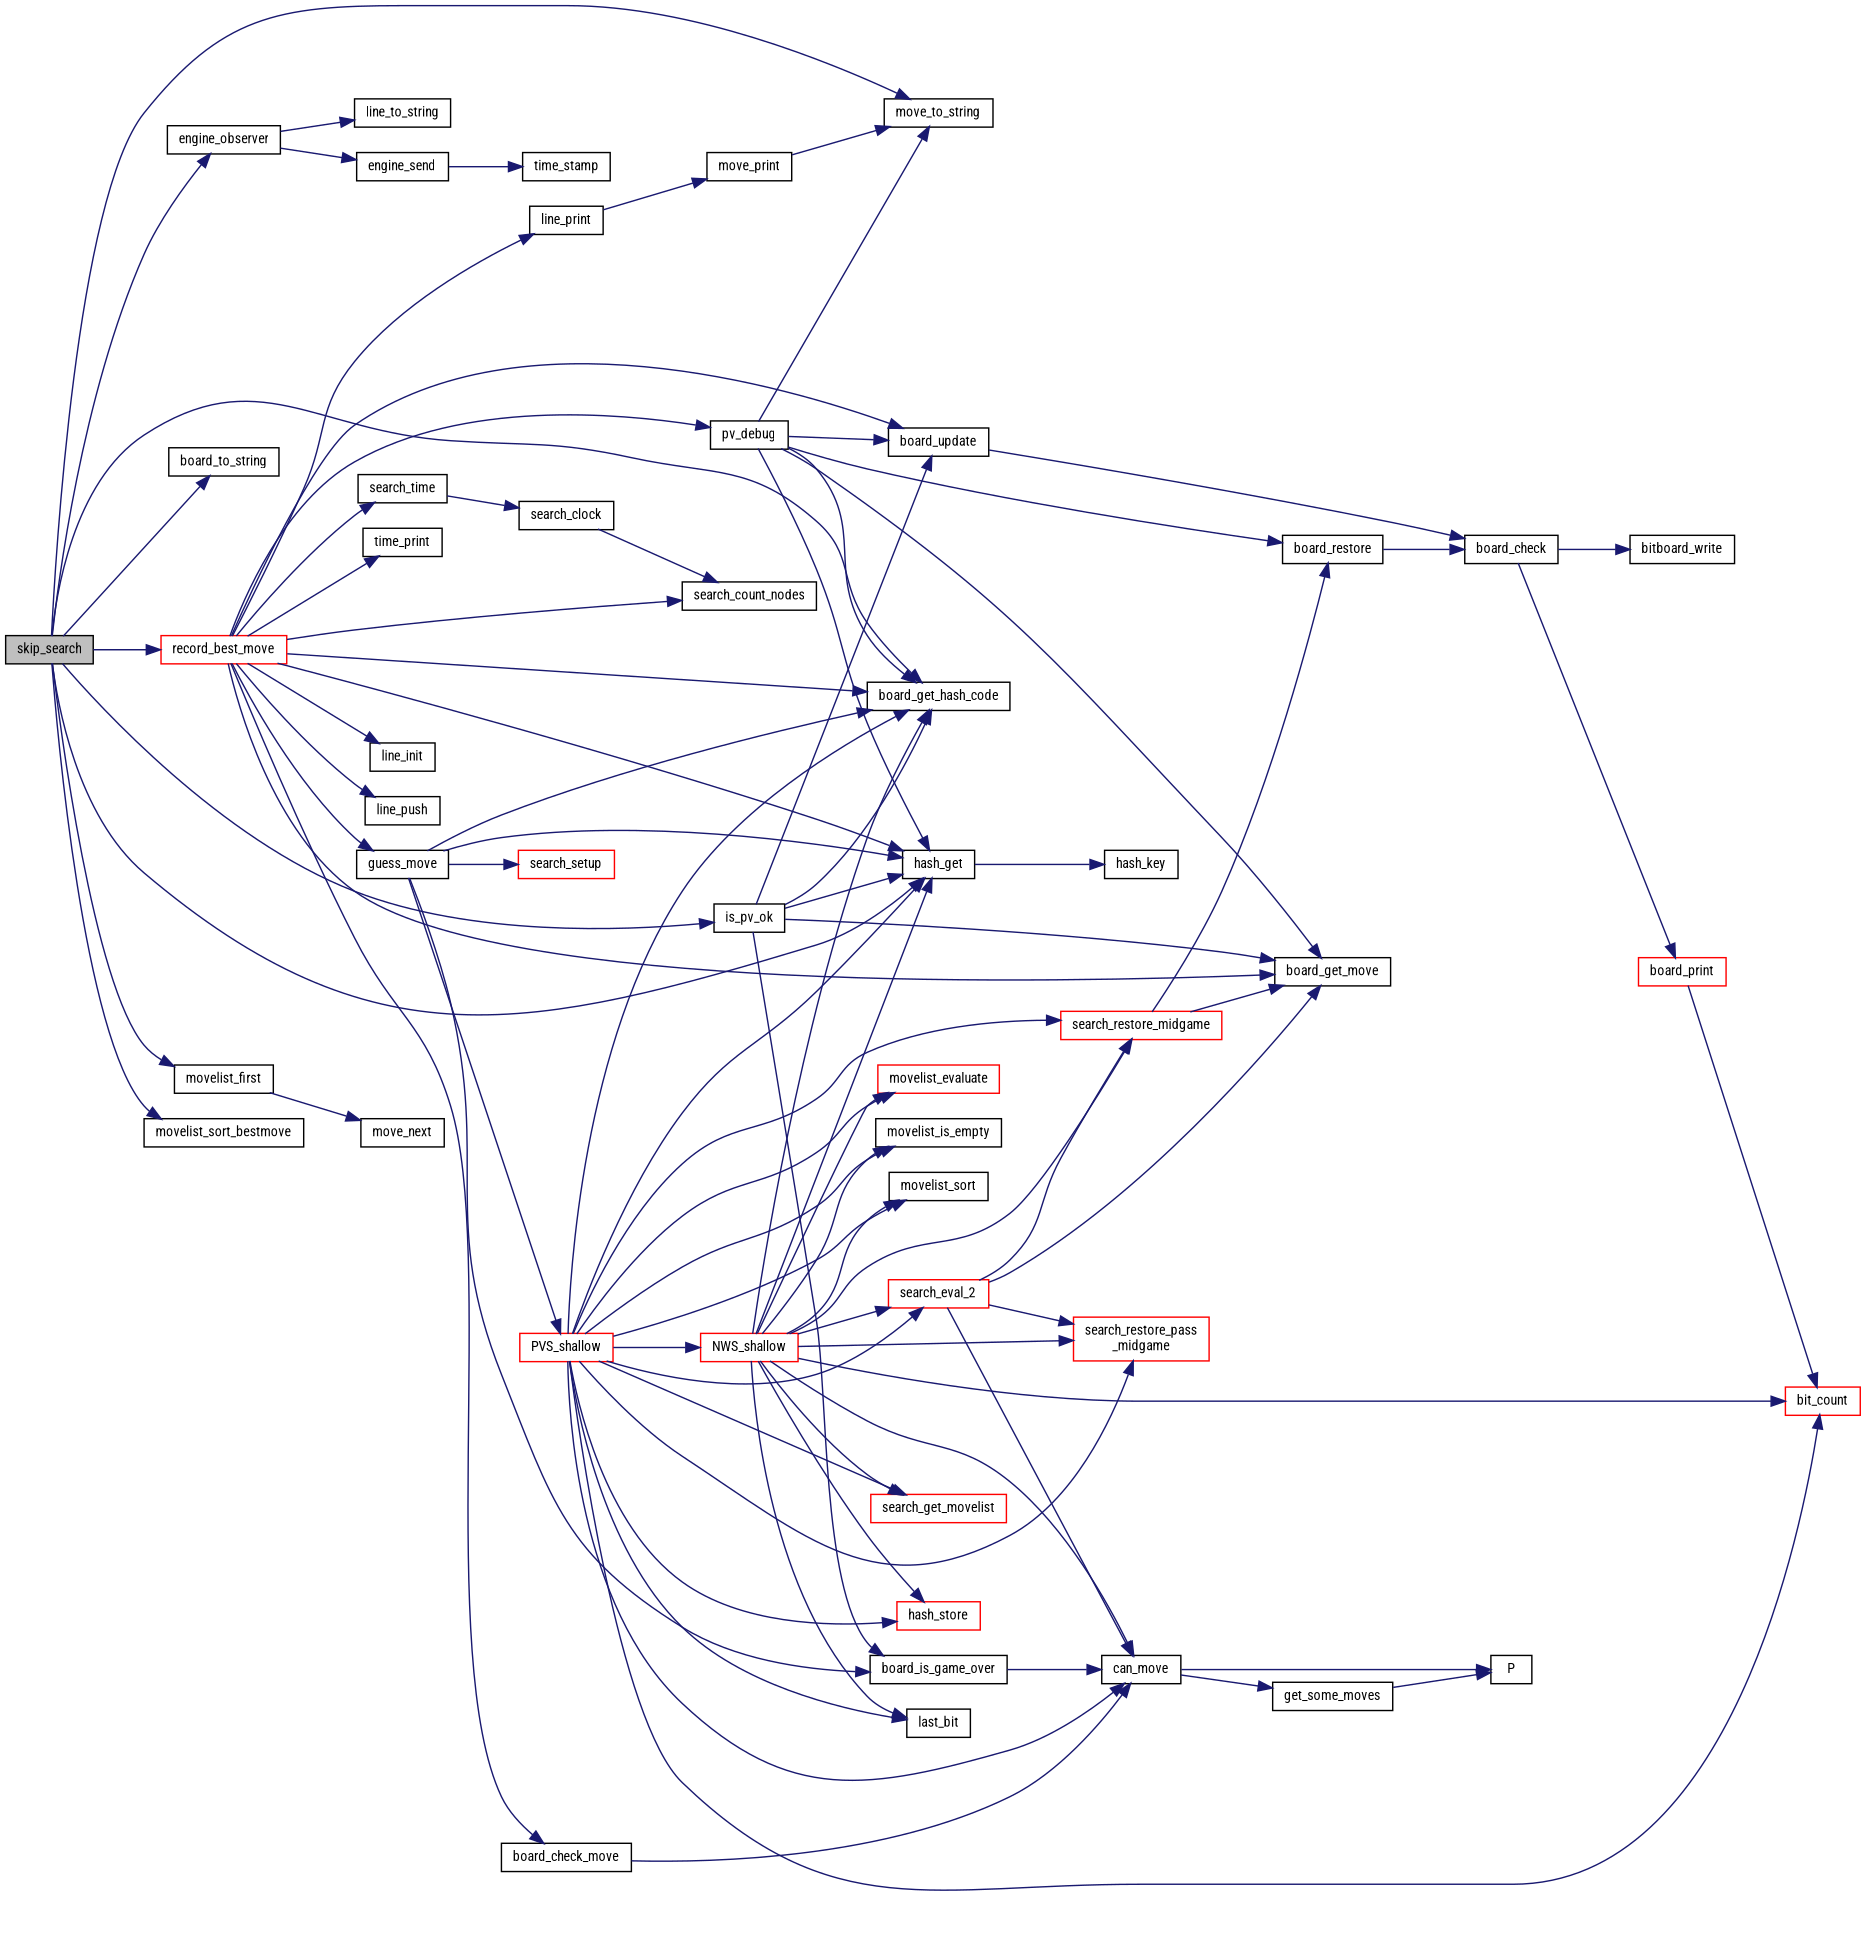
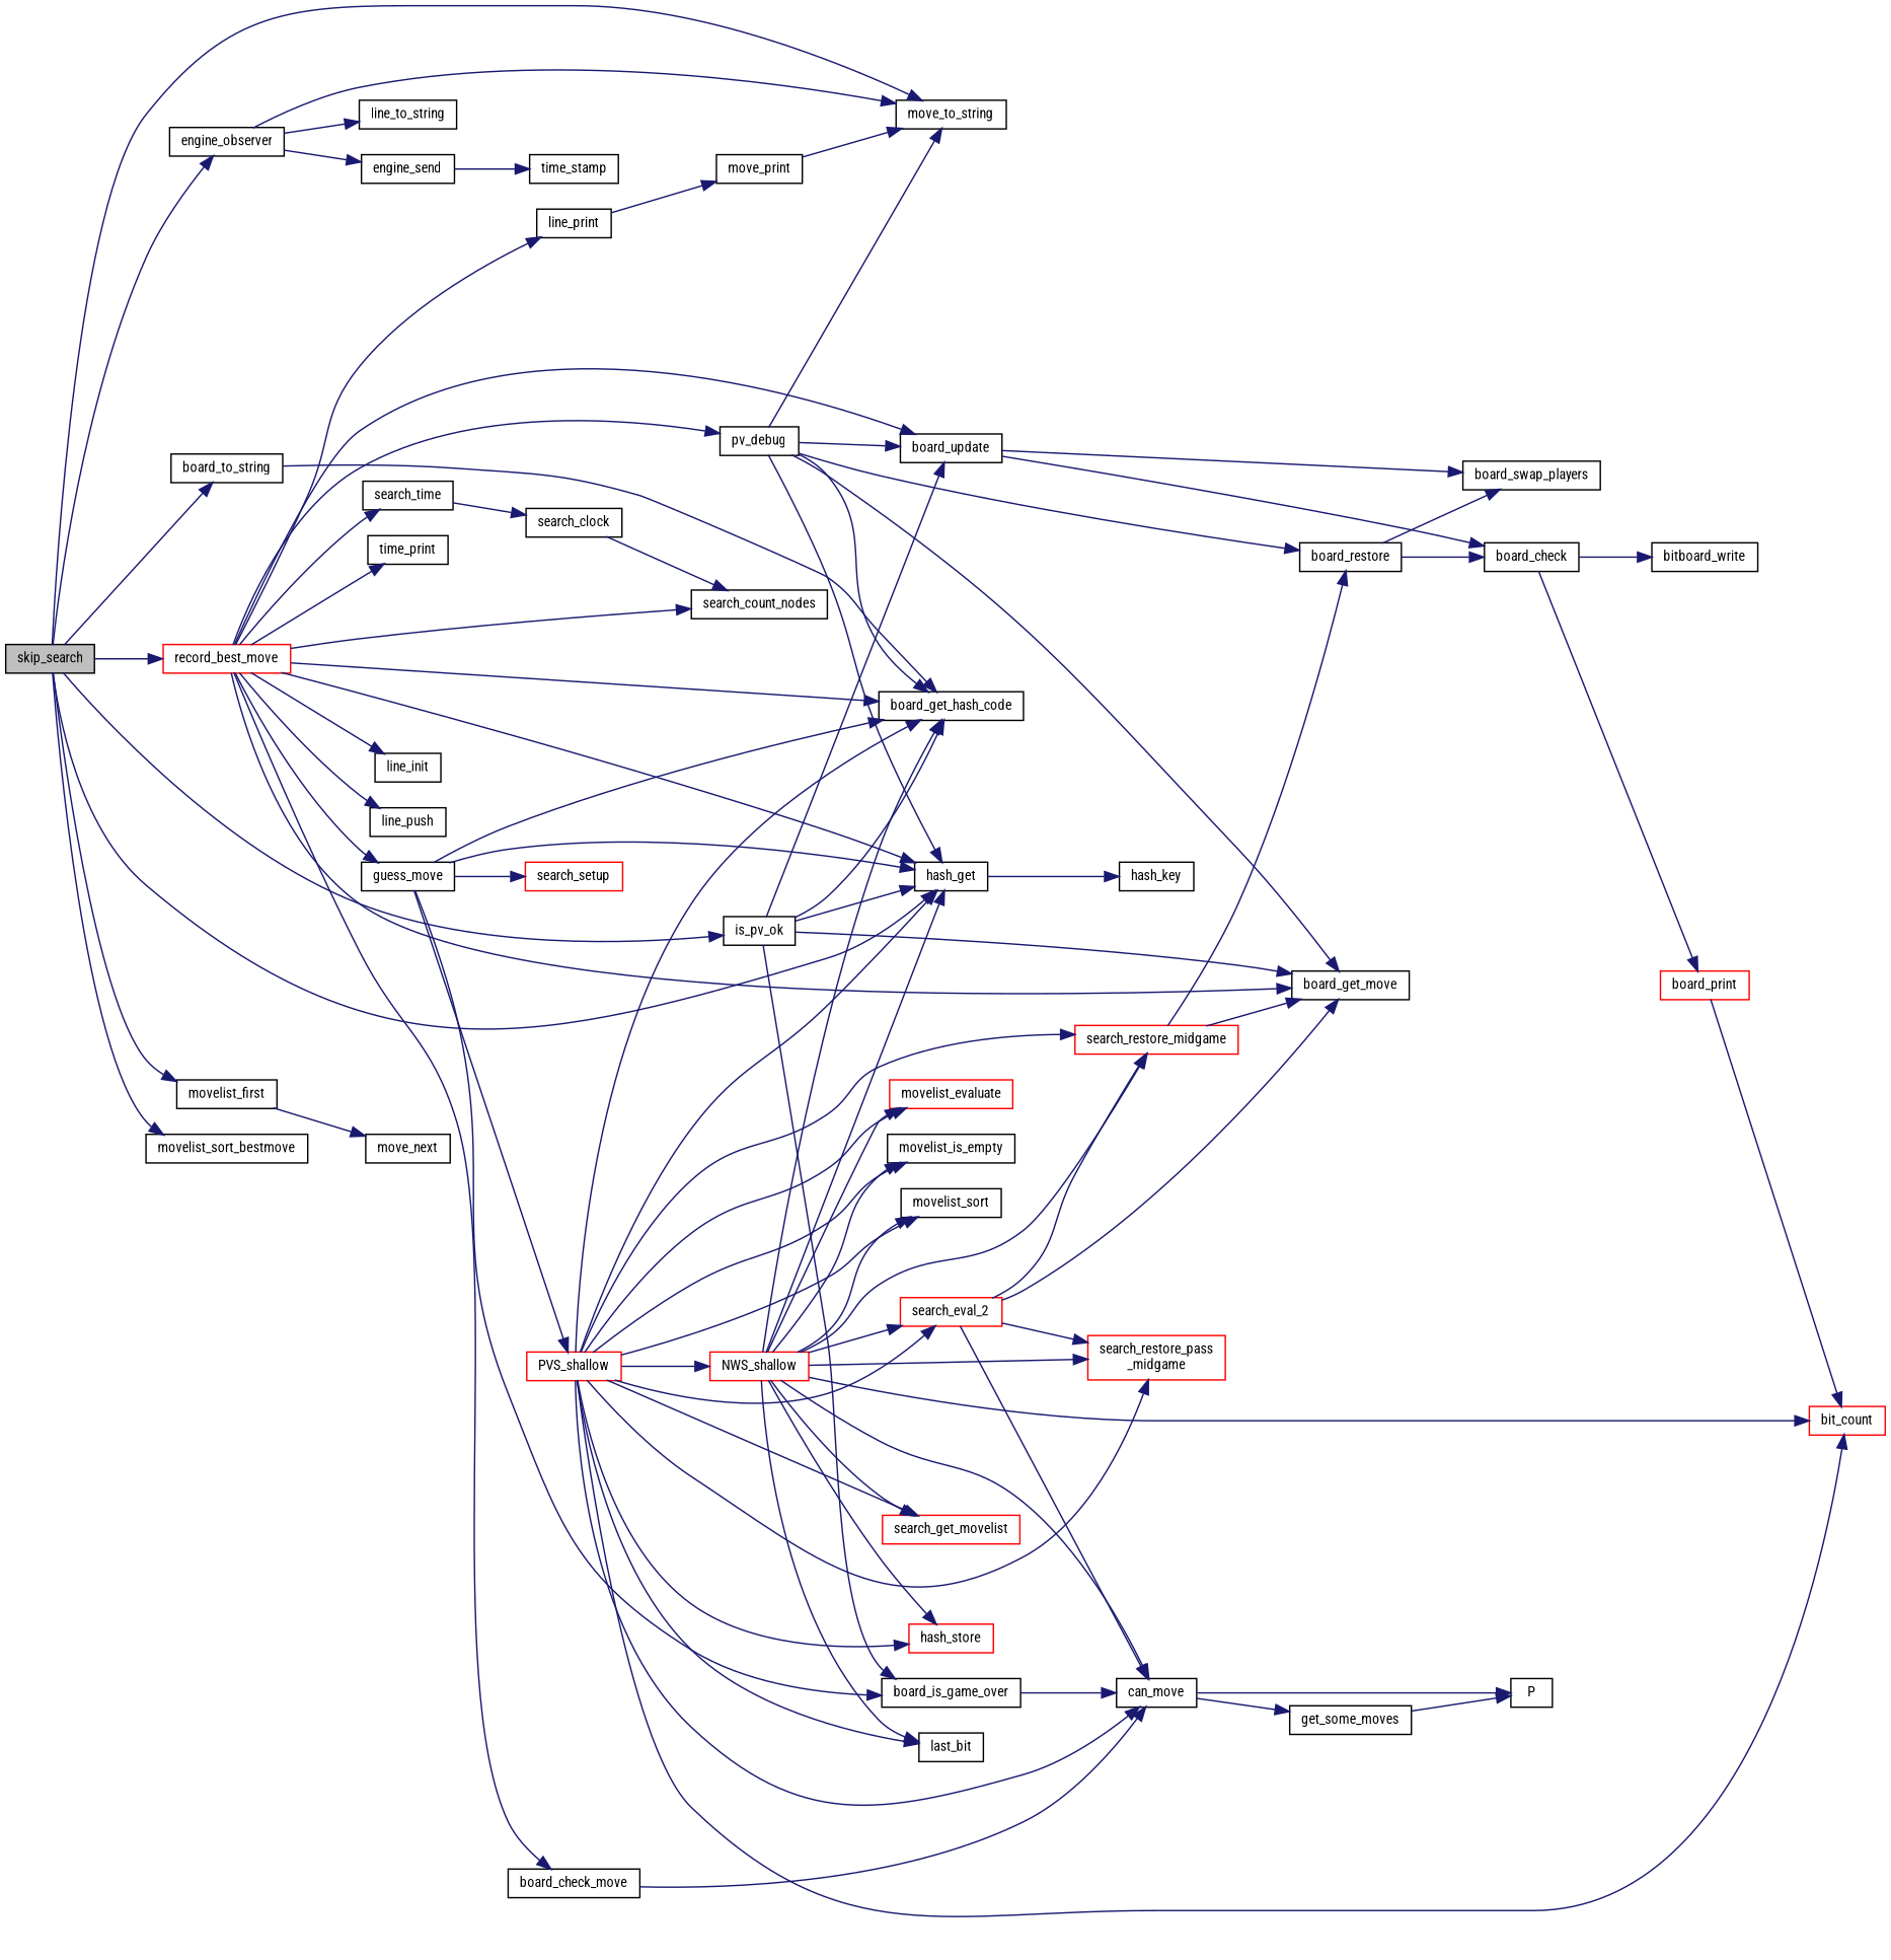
  digraph {
    fontname="Roboto Condensed"
    rankdir=LR
    node [color=black fontname="Roboto Condensed" fontsize=10 shape=record]
    edge [color=midnightblue fontname="Roboto Condensed" fontsize=10 labelfontname=FreeSans labelfontsize=10 style=solid]
    n1 [fillcolor=grey75 fontcolor=black height=0.2 label=skip_search style=filled width=0.4]
    n2 [height=0.2 label=board_get_hash_code width=0.4]
    n3 [height=0.2 label=board_to_string width=0.4]
    n4 [height=0.2 label=engine_observer width=0.4]
    n5 [height=0.2 label=move_to_string width=0.4]
    n6 [height=0.2 label=hash_get width=0.4]
    n7 [height=0.2 label=is_pv_ok width=0.4]
    n8 [height=0.2 label=movelist_first width=0.4]
    n9 [height=0.2 label=movelist_sort_bestmove width=0.4]
    n10 [color=red height=0.2 label=record_best_move width=0.4]
    n11 [height=0.2 label=engine_send width=0.4]
    n12 [height=0.2 label=line_to_string width=0.4]
    n13 [height=0.2 label=hash_key width=0.4]
    n14 [height=0.2 label=board_get_move width=0.4]
    n15 [height=0.2 label=board_is_game_over width=0.4]
    n16 [height=0.2 label=board_update width=0.4]
    n17 [height=0.2 label=move_next width=0.4]
    n18 [height=0.2 label=board_check_move width=0.4]
    n19 [height=0.2 label=guess_move width=0.4]
    n20 [height=0.2 label=line_init width=0.4]
    n21 [height=0.2 label=line_print width=0.4]
    n22 [height=0.2 label=line_push width=0.4]
    n23 [height=0.2 label=pv_debug width=0.4]
    n24 [height=0.2 label=search_count_nodes width=0.4]
    n25 [height=0.2 label=search_time width=0.4]
    n26 [height=0.2 label=time_print width=0.4]
    n27 [height=0.2 label=time_stamp width=0.4]
    n28 [height=0.2 label=can_move width=0.4]
    n29 [height=0.2 label=board_check width=0.4]
+   n30 [height=0.2 label=board_swap_players width=0.4]
    n31 [height=0.2 label=get_some_moves width=0.4]
    n32 [height=0.2 label=P width=0.4]
    n33 [height=0.2 label=bitboard_write width=0.4]
    n34 [color=red height=0.2 label=board_print width=0.4]
    n35 [color=red height=0.2 label=bit_count width=0.4]
    n36 [color=red height=0.2 label=PVS_shallow width=0.4]
    n37 [color=red height=0.2 label=search_setup width=0.4]
    n38 [height=0.2 label=move_print width=0.4]
    n39 [height=0.2 label=board_restore width=0.4]
    n40 [height=0.2 label=search_clock width=0.4]
    n41 [color=red height=0.2 label=hash_store width=0.4]
    n42 [height=0.2 label=last_bit width=0.4]
    n43 [color=red height=0.2 label=movelist_evaluate width=0.4]
    n44 [height=0.2 label=movelist_is_empty width=0.4]
    n45 [height=0.2 label=movelist_sort width=0.4]
    n46 [color=red height=0.2 label=NWS_shallow width=0.4]
    n47 [color=red height=0.2 label=search_eval_2 width=0.4]
    n48 [color=red height=0.2 label=search_restore_midgame width=0.4]
    n49 [color=red height=0.2 label="search_restore_pass\l_midgame" width=0.4]
    n50 [color=red height=0.2 label=search_get_movelist width=0.4]
-   n1 -> n2
+   n3 -> n2
    n1 -> n3
    n1 -> n4
    n1 -> n5
    n1 -> n6
    n1 -> n7
    n1 -> n8
    n1 -> n9
    n1 -> n10
+   n4 -> n5
    n4 -> n11
    n4 -> n12
    n6 -> n13
    n7 -> n2
    n7 -> n6
    n7 -> n14
    n7 -> n15
    n7 -> n16
    n8 -> n17
    n10 -> n2
    n10 -> n6
    n10 -> n14
    n10 -> n16
    n10 -> n18
    n10 -> n19
    n10 -> n20
    n10 -> n21
    n10 -> n22
    n10 -> n23
    n10 -> n24
    n10 -> n25
    n10 -> n26
    n11 -> n27
    n15 -> n28
    n16 -> n29
+   n16 -> n30
    n18 -> n28
    n19 -> n2
    n19 -> n6
    n19 -> n15
    n19 -> n36
    n19 -> n37
    n21 -> n38
    n23 -> n2
    n23 -> n5
    n23 -> n6
    n23 -> n14
    n23 -> n16
    n23 -> n39
    n25 -> n40
    n28 -> n31
    n28 -> n32
    n29 -> n33
    n29 -> n34
    n31 -> n32
    n34 -> n35
    n36 -> n2
    n36 -> n6
    n36 -> n28
    n36 -> n35
    n36 -> n41
    n36 -> n42
    n36 -> n43
    n36 -> n44
    n36 -> n45
    n36 -> n46
    n36 -> n47
    n36 -> n48
    n36 -> n49
    n36 -> n50
    n38 -> n5
    n39 -> n29
+   n39 -> n30
    n40 -> n24
    n46 -> n2
    n46 -> n6
    n46 -> n28
    n46 -> n35
    n46 -> n41
    n46 -> n42
    n46 -> n43
    n46 -> n44
    n46 -> n45
    n46 -> n47
    n46 -> n48
    n46 -> n49
    n46 -> n50
    n47 -> n14
    n47 -> n28
    n47 -> n48
    n47 -> n49
    n48 -> n14
    n48 -> n39
  }
